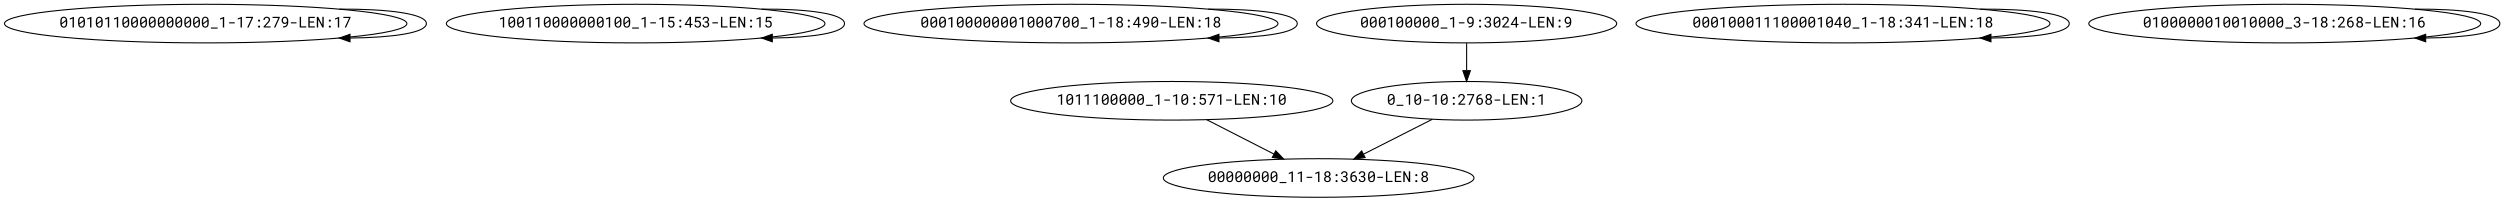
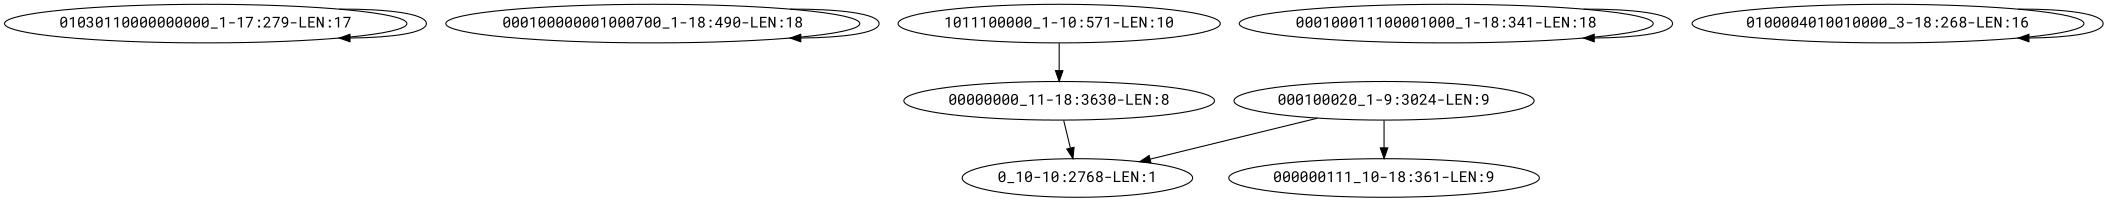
  digraph {
    fontname="Roboto Mono"
    node [fontname="Roboto Mono"]
    edge [fontname="Roboto Mono"]
-   "01010110000000000_1-17:279-LEN:17"
-   "100110000000100_1-15:453-LEN:15"
+   "01010110000000000_1-17:279-LEN:17" [label="01030110000000000_1-17:279-LEN:17"]
    n3 [label="000100000001000700_1-18:490-LEN:18"]
    "0_10-10:2768-LEN:1"
    "00000000_11-18:3630-LEN:8"
-   "000100011100001000_1-18:341-LEN:18" [label="000100011100001040_1-18:341-LEN:18"]
-   "000100000_1-9:3024-LEN:9"
+   "000100011100001000_1-18:341-LEN:18"
+   "000100000_1-9:3024-LEN:9" [label="000100020_1-9:3024-LEN:9"]
+   "000000111_10-18:361-LEN:9"
    n9 [label="1011100000_1-10:571-LEN:10"]
-   "0100000010010000_3-18:268-LEN:16"
+   "0100000010010000_3-18:268-LEN:16" [label="0100004010010000_3-18:268-LEN:16"]
    "01010110000000000_1-17:279-LEN:17" -> "01010110000000000_1-17:279-LEN:17"
-   "100110000000100_1-15:453-LEN:15" -> "100110000000100_1-15:453-LEN:15"
    n3 -> n3
-   "0_10-10:2768-LEN:1" -> "00000000_11-18:3630-LEN:8"
+   "00000000_11-18:3630-LEN:8" -> "0_10-10:2768-LEN:1"
    "000100011100001000_1-18:341-LEN:18" -> "000100011100001000_1-18:341-LEN:18"
    "000100000_1-9:3024-LEN:9" -> "0_10-10:2768-LEN:1"
+   "000100000_1-9:3024-LEN:9" -> "000000111_10-18:361-LEN:9"
    n9 -> "00000000_11-18:3630-LEN:8"
    "0100000010010000_3-18:268-LEN:16" -> "0100000010010000_3-18:268-LEN:16"
  }
